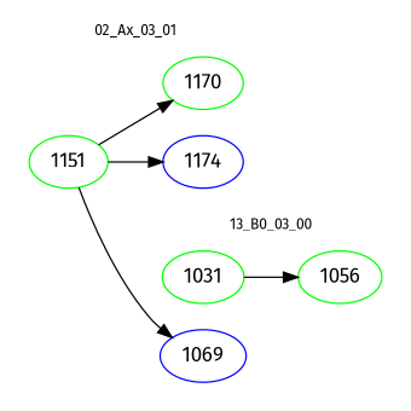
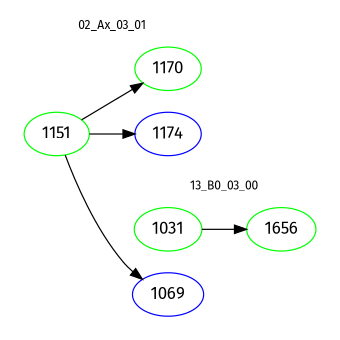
  digraph {
    fontname="Fira Sans"
    rankdir=LR
    node [color=green fontname="Fira Sans"]
    edge [color=black fontname="Fira Sans"]
    n1 [label=1151]
    n2 [color=blue label=1174]
    n3 [label=1170]
    n4 [label=1031]
    n5 [color=blue label=1069]
-   n6 [label=1056]
+   n6 [label=1656]
    subgraph cluster_1 {
      color=white
      fontsize=10
      label="02_Ax_03_01"
      n1
      n2
      n3
    }
    subgraph cluster_2 {
      color=white
      fontsize=10
      label="13_B0_03_00"
      n4
      n5
      n6
    }
    n1 -> n2
    n1 -> n3
    n1 -> n5
    n4 -> n6
  }
